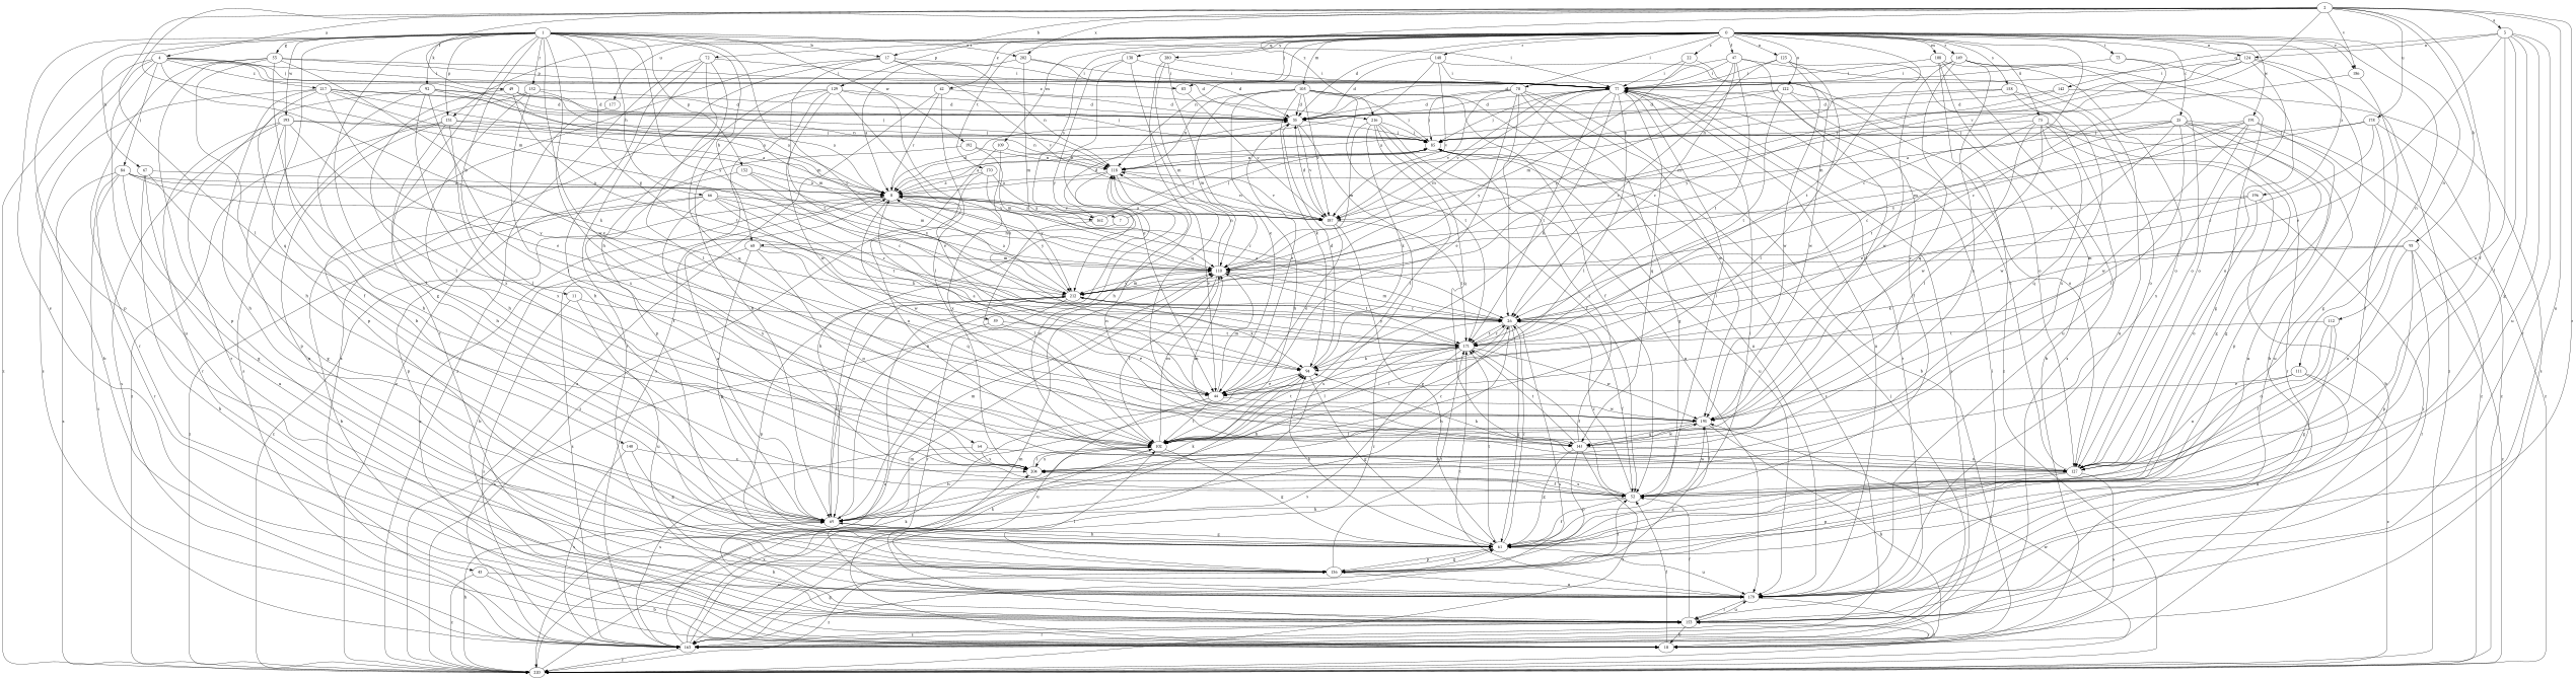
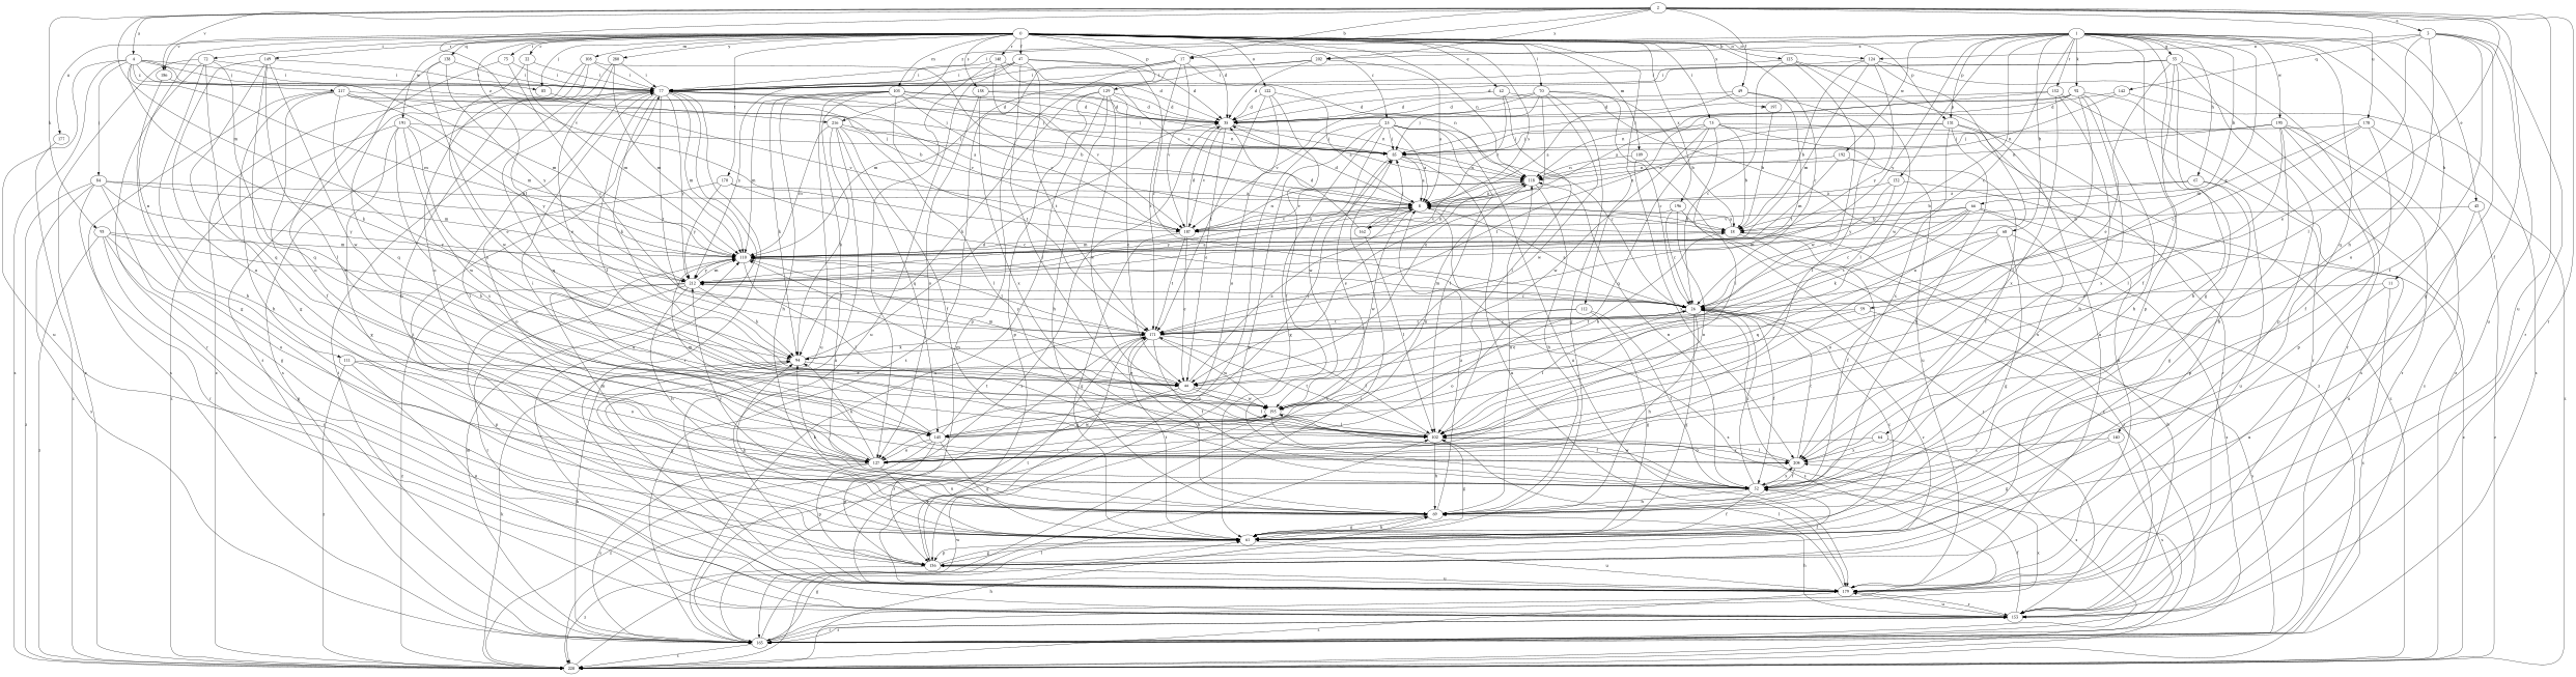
  strict digraph {
    fontname="PT Serif"
    node [fontname="PT Serif"]
    edge [fontname="PT Serif"]
    0
    22
    25
    26
    35
    42
    47
    70
    72
    73
    75
    83
    105
    108
    109
    111
    112
    118
    122
    123
    124
    129
    131
    138
    148
    149
    158
    162
    170
    171
    177
    186
    191
    196
+   197
    n36 [label=280]
    77
    195
    110
    61
    136
    102
    179
    220
    85
    8
    52
    163
    69
    187
    44
    212
    18
    153
    145
    127
    94
    204
    1
    11
    17
    43
    53
    59
    64
    66
    67
    68
    92
    132
    140
    152
    192
    193
    202
    2
    3
    4
    49
    93
    178
    216
    142
    84
    217
-   7
    0 -> 22 [label=c]
    0 -> 25 [label=c]
    0 -> 26 [label=c]
    0 -> 35 [label=d]
    0 -> 42 [label=e]
    0 -> 47 [label=f]
    0 -> 70 [label=i]
    0 -> 72 [label=i]
    0 -> 73 [label=i]
    0 -> 75 [label=i]
    0 -> 83 [label=j]
    0 -> 105 [label=m]
    0 -> 108 [label=m]
    0 -> 109 [label=m]
    0 -> 111 [label=n]
    0 -> 112 [label=n]
    0 -> 118 [label=n]
    0 -> 122 [label=o]
    0 -> 123 [label=o]
    0 -> 124 [label=o]
    0 -> 129 [label=p]
    0 -> 131 [label=p]
    0 -> 138 [label=q]
    0 -> 148 [label=r]
    0 -> 149 [label=r]
    0 -> 158 [label=s]
    0 -> 162 [label=s]
    0 -> 170 [label=t]
    0 -> 171 [label=t]
    0 -> 177 [label=u]
    0 -> 186 [label=v]
    0 -> 191 [label=w]
    0 -> 196 [label=x]
+   0 -> 197 [label=x]
    0 -> n36 [label=y]
    22 -> 77 [label=i]
    22 -> 195 [label=w]
    22 -> 110 [label=m]
    25 -> 26 [label=c]
    25 -> 195 [label=w]
    25 -> 61 [label=g]
    25 -> 136 [label=p]
    25 -> 102 [label=l]
    25 -> 179 [label=u]
    25 -> 220 [label=z]
    25 -> 85 [label=j]
    25 -> 8 [label=a]
    26 -> 171 [label=t]
    26 -> 110 [label=m]
    26 -> 61 [label=g]
    26 -> 102 [label=l]
    26 -> 8 [label=a]
    26 -> 52 [label=f]
    26 -> 163 [label=s]
    26 -> 69 [label=h]
    35 -> 85 [label=j]
    35 -> 163 [label=s]
    35 -> 187 [label=v]
    35 -> 44 [label=e]
    42 -> 35 [label=d]
    42 -> 102 [label=l]
    42 -> 220 [label=z]
    42 -> 8 [label=r]
    47 -> 26 [label=c]
    47 -> 35 [label=d]
    47 -> 171 [label=t]
    47 -> 77 [label=i]
    47 -> 102 [label=l]
    47 -> 179 [label=u]
    47 -> 212 [label=y]
    70 -> 26 [label=c]
    70 -> 35 [label=d]
    70 -> 195 [label=w]
    70 -> 61 [label=g]
    70 -> 85 [label=j]
    70 -> 187 [label=v]
    70 -> 44 [label=e]
    70 -> 18 [label=b]
    72 -> 77 [label=i]
    72 -> 102 [label=l]
    72 -> 220 [label=z]
    72 -> 69 [label=h]
    72 -> 153 [label=r]
    72 -> 145 [label=q]
    73 -> 26 [label=c]
    73 -> 77 [label=i]
    73 -> 127 [label=o]
    75 -> 171 [label=t]
    75 -> 195 [label=w]
    75 -> 102 [label=l]
    75 -> 179 [label=u]
    75 -> 85 [label=j]
    75 -> 18 [label=b]
    75 -> 153 [label=r]
    75 -> 145 [label=q]
    83 -> 187 [label=v]
    105 -> 35 [label=d]
    105 -> 118 [label=n]
    105 -> 171 [label=t]
    105 -> 110 [label=m]
    105 -> 179 [label=u]
    105 -> 85 [label=j]
    105 -> 52 [label=f]
    105 -> 69 [label=h]
    105 -> 187 [label=v]
    105 -> 94 [label=k]
    108 -> 77 [label=i]
    108 -> 220 [label=z]
    108 -> 163 [label=s]
    108 -> 18 [label=b]
    108 -> 127 [label=o]
    109 -> 118 [label=n]
    109 -> 220 [label=z]
    109 -> 204 [label=x]
    111 -> 179 [label=u]
    111 -> 220 [label=z]
    111 -> 44 [label=e]
    111 -> 127 [label=o]
    112 -> 171 [label=t]
    112 -> 61 [label=g]
    112 -> 52 [label=f]
    112 -> 127 [label=o]
    118 -> 8 [label=a]
    118 -> 69 [label=h]
    118 -> 187 [label=v]
    118 -> 44 [label=e]
    122 -> 35 [label=d]
    122 -> 171 [label=t]
    122 -> 8 [label=a]
    122 -> 52 [label=f]
    122 -> 127 [label=o]
    123 -> 26 [label=c]
    123 -> 77 [label=i]
    123 -> 195 [label=w]
    123 -> 102 [label=l]
    123 -> 179 [label=u]
    124 -> 77 [label=i]
    124 -> 110 [label=m]
    124 -> 220 [label=z]
    124 -> 212 [label=y]
    124 -> 18 [label=b]
    124 -> 127 [label=o]
    129 -> 35 [label=d]
    129 -> 195 [label=w]
    129 -> 136 [label=p]
    129 -> 163 [label=s]
    129 -> 69 [label=h]
    129 -> 44 [label=e]
    129 -> 94 [label=k]
    131 -> 179 [label=u]
    131 -> 220 [label=z]
    131 -> 85 [label=j]
    131 -> 8 [label=a]
    131 -> 69 [label=h]
    131 -> 204 [label=x]
    138 -> 77 [label=i]
    138 -> 44 [label=e]
    138 -> 212 [label=y]
    138 -> 145 [label=q]
    148 -> 35 [label=d]
    148 -> 77 [label=i]
    148 -> 8 [label=a]
    148 -> 187 [label=v]
    148 -> 127 [label=o]
    149 -> 77 [label=i]
    149 -> 195 [label=w]
    149 -> 61 [label=g]
    149 -> 145 [label=q]
    149 -> 127 [label=o]
    149 -> 204 [label=x]
    158 -> 35 [label=d]
    158 -> 118 [label=n]
    158 -> 127 [label=o]
    158 -> 204 [label=x]
    162 -> 35 [label=d]
    162 -> 102 [label=l]
    162 -> 85 [label=j]
    170 -> 26 [label=c]
    170 -> 8 [label=a]
    170 -> 212 [label=y]
    170 -> 127 [label=o]
    171 -> 26 [label=c]
    171 -> 195 [label=w]
    171 -> 102 [label=l]
    171 -> 52 [label=f]
    171 -> 163 [label=s]
    171 -> 69 [label=h]
    171 -> 212 [label=y]
    171 -> 94 [label=k]
    177 -> 220 [label=z]
    186 -> 110 [label=m]
    186 -> 61 [label=g]
    191 -> 195 [label=w]
    191 -> 61 [label=g]
    191 -> 220 [label=z]
    191 -> 85 [label=j]
    191 -> 44 [label=e]
    191 -> 212 [label=y]
    191 -> 204 [label=x]
    196 -> 26 [label=c]
    196 -> 187 [label=v]
    196 -> 153 [label=r]
    196 -> 127 [label=o]
+   197 -> 18 [label=b]
    n36 -> 77 [label=i]
    n36 -> 110 [label=m]
    n36 -> 69 [label=h]
    n36 -> 44 [label=e]
    77 -> 35 [label=d]
    77 -> 171 [label=t]
    77 -> 110 [label=m]
    77 -> 102 [label=l]
    77 -> 179 [label=u]
    77 -> 85 [label=j]
    77 -> 163 [label=s]
    77 -> 187 [label=v]
    77 -> 212 [label=y]
    77 -> 153 [label=r]
    77 -> 145 [label=q]
    77 -> 94 [label=k]
    195 -> 102 [label=l]
    195 -> 52 [label=f]
    195 -> 18 [label=b]
    195 -> 145 [label=q]
    110 -> 118 [label=n]
    110 -> 171 [label=t]
    110 -> 102 [label=l]
    110 -> 212 [label=y]
    61 -> 26 [label=c]
    61 -> 171 [label=t]
    61 -> 136 [label=p]
    61 -> 179 [label=u]
    61 -> 69 [label=h]
    61 -> 94 [label=k]
    136 -> 26 [label=c]
    136 -> 171 [label=t]
    136 -> 77 [label=i]
    136 -> 61 [label=g]
    136 -> 179 [label=u]
    136 -> 220 [label=z]
    136 -> 52 [label=f]
    102 -> 171 [label=t]
    102 -> 110 [label=m]
    102 -> 61 [label=g]
    102 -> 69 [label=h]
    102 -> 204 [label=x]
    179 -> 171 [label=t]
    179 -> 102 [label=l]
    179 -> 220 [label=z]
    179 -> 153 [label=r]
    220 -> 195 [label=w]
    220 -> 102 [label=l]
    220 -> 69 [label=h]
    220 -> 94 [label=k]
    85 -> 118 [label=n]
    85 -> 179 [label=u]
    85 -> 8 [label=a]
    85 -> 163 [label=s]
    8 -> 35 [label=d]
    8 -> 162 [label=s]
    8 -> 195 [label=w]
    8 -> 220 [label=z]
    8 -> 187 [label=v]
    8 -> 212 [label=y]
    8 -> 18 [label=b]
-   8 -> 7 [label=a]
    52 -> 26 [label=c]
    52 -> 118 [label=n]
    52 -> 77 [label=i]
    52 -> 195 [label=w]
    52 -> 61 [label=f]
    52 -> 69 [label=h]
    52 -> 204 [label=x]
    163 -> 77 [label=i]
    163 -> 110 [label=m]
    163 -> 61 [label=g]
    163 -> 220 [label=z]
    163 -> 85 [label=j]
    163 -> 153 [label=r]
    163 -> 94 [label=k]
    163 -> 204 [label=x]
    69 -> 118 [label=n]
    69 -> 110 [label=m]
    69 -> 61 [label=g]
    69 -> 8 [label=a]
    69 -> 212 [label=y]
    69 -> 94 [label=k]
    187 -> 35 [label=d]
    187 -> 118 [label=n]
    187 -> 171 [label=t]
    187 -> 61 [label=g]
    187 -> 8 [label=a]
    187 -> 44 [label=e]
    44 -> 195 [label=w]
    44 -> 110 [label=m]
    44 -> 102 [label=l]
    44 -> 179 [label=u]
    44 -> 8 [label=a]
    212 -> 26 [label=c]
    212 -> 110 [label=m]
    212 -> 136 [label=p]
    212 -> 220 [label=z]
    212 -> 8 [label=a]
    212 -> 69 [label=h]
    212 -> 153 [label=r]
    212 -> 94 [label=k]
    18 -> 110 [label=m]
    18 -> 8 [label=a]
    18 -> 52 [label=f]
    18 -> 153 [label=r]
    153 -> 179 [label=u]
    153 -> 52 [label=f]
    153 -> 163 [label=s]
    153 -> 69 [label=h]
    153 -> 18 [label=b]
    145 -> 171 [label=t]
    145 -> 195 [label=w]
    145 -> 110 [label=m]
    145 -> 61 [label=g]
    145 -> 136 [label=p]
    145 -> 220 [label=z]
    145 -> 85 [label=j]
    145 -> 127 [label=o]
    127 -> 118 [label=n]
    127 -> 77 [label=i]
    127 -> 61 [label=g]
    127 -> 136 [label=p]
    127 -> 163 [label=s]
    127 -> 94 [label=k]
    94 -> 35 [label=d]
    94 -> 61 [label=g]
    94 -> 44 [label=e]
    204 -> 26 [label=c]
    204 -> 102 [label=l]
    204 -> 52 [label=f]
    1 -> 26 [label=c]
    1 -> 131 [label=p]
    1 -> 77 [label=i]
    1 -> 195 [label=w]
    1 -> 61 [label=g]
    1 -> 136 [label=p]
    1 -> 212 [label=y]
-   1 -> 153 [label=r]
    1 -> 11 [label=b]
    1 -> 17 [label=b]
    1 -> 43 [label=e]
    1 -> 53 [label=g]
    1 -> 59 [label=g]
    1 -> 64 [label=h]
    1 -> 66 [label=h]
    1 -> 67 [label=h]
    1 -> 68 [label=h]
    1 -> 92 [label=k]
    1 -> 132 [label=p]
    1 -> 140 [label=q]
    1 -> 152 [label=r]
    1 -> 192 [label=w]
    1 -> 193 [label=w]
    1 -> 202 [label=x]
    11 -> 26 [label=c]
    11 -> 179 [label=u]
    11 -> 163 [label=s]
    17 -> 118 [label=n]
    17 -> 171 [label=t]
    17 -> 77 [label=i]
    17 -> 136 [label=p]
    17 -> 163 [label=s]
    17 -> 187 [label=v]
    43 -> 179 [label=u]
    43 -> 220 [label=z]
    43 -> 18 [label=b]
    53 -> 35 [label=d]
    53 -> 77 [label=i]
    53 -> 136 [label=p]
    53 -> 52 [label=f]
    53 -> 69 [label=h]
    53 -> 44 [label=e]
    53 -> 153 [label=r]
    59 -> 171 [label=t]
    59 -> 163 [label=s]
    59 -> 44 [label=e]
    64 -> 163 [label=s]
    64 -> 127 [label=o]
    64 -> 204 [label=x]
    66 -> 26 [label=c]
    66 -> 171 [label=t]
    66 -> 220 [label=z]
    66 -> 187 [label=v]
    66 -> 18 [label=b]
    66 -> 94 [label=k]
    66 -> 204 [label=x]
    67 -> 61 [label=g]
    67 -> 179 [label=u]
    67 -> 8 [label=a]
    67 -> 18 [label=b]
    68 -> 110 [label=m]
    68 -> 61 [label=g]
    68 -> 163 [label=s]
    68 -> 145 [label=q]
    68 -> 127 [label=o]
    92 -> 35 [label=d]
    92 -> 102 [label=l]
    92 -> 85 [label=j]
    92 -> 8 [label=a]
    92 -> 69 [label=h]
    92 -> 153 [label=r]
    92 -> 204 [label=x]
    132 -> 26 [label=c]
    132 -> 136 [label=p]
    132 -> 8 [label=a]
    132 -> 212 [label=y]
    140 -> 61 [label=g]
    140 -> 163 [label=s]
    140 -> 204 [label=x]
    152 -> 35 [label=d]
    152 -> 118 [label=n]
    152 -> 163 [label=s]
    152 -> 69 [label=h]
    152 -> 204 [label=x]
    192 -> 118 [label=n]
    192 -> 110 [label=m]
    192 -> 52 [label=f]
    193 -> 118 [label=n]
    193 -> 136 [label=p]
    193 -> 102 [label=l]
    193 -> 85 [label=j]
    193 -> 163 [label=s]
    193 -> 69 [label=h]
    193 -> 153 [label=r]
    202 -> 35 [label=d]
    202 -> 77 [label=i]
    202 -> 110 [label=m]
    202 -> 8 [label=a]
    2 -> 186 [label=v]
    2 -> 110 [label=m]
    2 -> 102 [label=l]
    2 -> 179 [label=u]
    2 -> 52 [label=f]
    2 -> 187 [label=v]
    2 -> 153 [label=r]
    2 -> 17 [label=b]
    2 -> 202 [label=x]
    2 -> 3 [label=a]
    2 -> 4 [label=a]
    2 -> 49 [label=f]
    2 -> 93 [label=k]
    2 -> 178 [label=u]
    2 -> 216 [label=z]
    3 -> 124 [label=o]
    3 -> 61 [label=g]
    3 -> 179 [label=u]
    3 -> 52 [label=f]
    3 -> 44 [label=e]
    3 -> 153 [label=r]
    3 -> 127 [label=o]
    3 -> 142 [label=q]
    4 -> 83 [label=j]
    4 -> 77 [label=i]
    4 -> 110 [label=m]
    4 -> 179 [label=u]
    4 -> 220 [label=z]
    4 -> 18 [label=b]
    4 -> 94 [label=k]
    4 -> 216 [label=z]
    4 -> 84 [label=j]
    4 -> 217 [label=z]
    49 -> 35 [label=d]
    49 -> 171 [label=t]
    49 -> 102 [label=l]
    49 -> 8 [label=a]
    93 -> 110 [label=m]
    93 -> 136 [label=p]
    93 -> 220 [label=z]
    93 -> 153 [label=r]
    93 -> 127 [label=o]
    93 -> 94 [label=k]
    178 -> 26 [label=c]
    178 -> 110 [label=m]
    178 -> 220 [label=z]
    178 -> 85 [label=j]
    178 -> 52 [label=f]
    216 -> 110 [label=m]
    216 -> 102 [label=l]
    216 -> 179 [label=u]
    216 -> 85 [label=j]
    216 -> 52 [label=f]
    216 -> 145 [label=q]
    216 -> 94 [label=k]
    142 -> 35 [label=d]
    142 -> 118 [label=n]
    142 -> 163 [label=s]
    84 -> 110 [label=m]
    84 -> 61 [label=g]
    84 -> 220 [label=z]
    84 -> 8 [label=a]
    84 -> 163 [label=s]
    84 -> 212 [label=y]
    84 -> 153 [label=r]
    217 -> 35 [label=d]
    217 -> 110 [label=m]
    217 -> 85 [label=j]
    217 -> 8 [label=a]
    217 -> 52 [label=f]
    217 -> 163 [label=s]
    217 -> 69 [label=h]
    217 -> 44 [label=e]
-   7 -> 85 [label=j]
-   7 -> 68 [label=h]
  }
